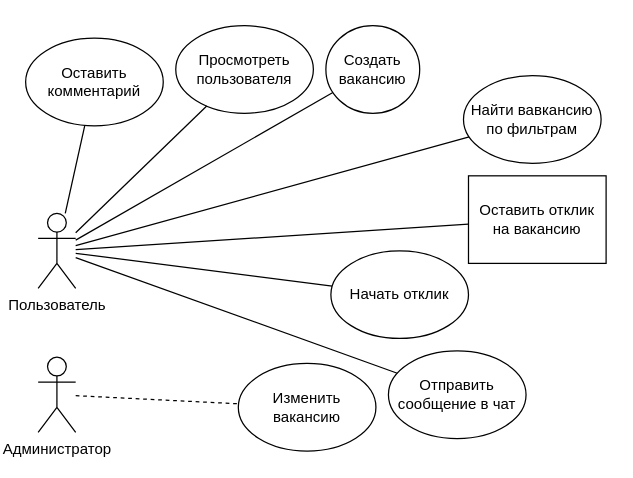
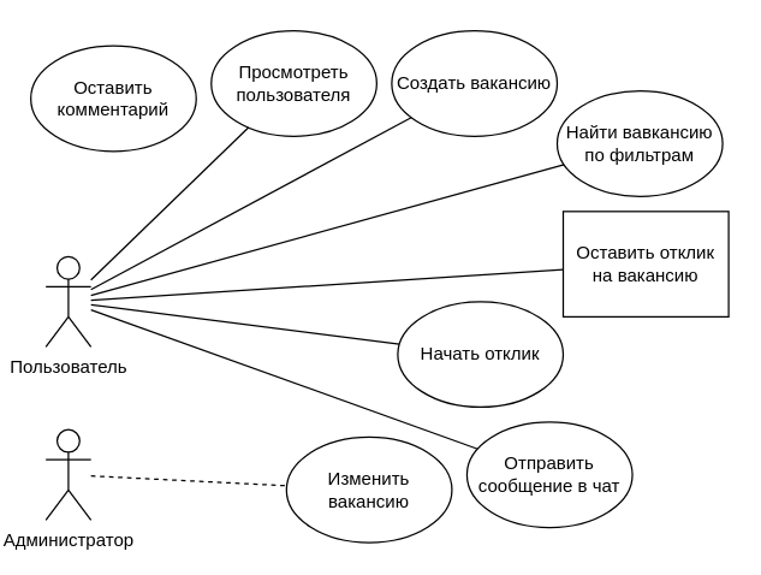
  <mxCell id="0" />
  <mxCell id="1" parent="0" />
  <mxCell id="2" value="Пользователь" style="shape=umlActor;verticalLabelPosition=bottom;verticalAlign=top;html=1;outlineConnect=0;" parent="1" vertex="1"><mxGeometry x="30" y="170" width="30" height="60" as="geometry" /></mxCell>
  <mxCell id="3" value="Отправить сообщение в чат" style="ellipse;whiteSpace=wrap;html=1;" parent="1" vertex="1"><mxGeometry x="310" y="280" width="110" height="70" as="geometry" /></mxCell>
  <mxCell id="4" value="Просмотреть пользователя" style="ellipse;whiteSpace=wrap;html=1;" parent="1" vertex="1"><mxGeometry x="140" y="20" width="110" height="70" as="geometry" /></mxCell>
  <mxCell id="5" value="" style="endArrow=none;html=1;" parent="1" source="2" target="4" edge="1"><mxGeometry width="50" height="50" relative="1" as="geometry"><mxPoint x="190" y="360" as="sourcePoint" /><mxPoint x="240" y="310" as="targetPoint" /></mxGeometry></mxCell>
  <mxCell id="6" value="" style="endArrow=none;html=1;" parent="1" source="2" target="3" edge="1"><mxGeometry width="50" height="50" relative="1" as="geometry"><mxPoint x="190" y="310" as="sourcePoint" /><mxPoint x="240" y="260" as="targetPoint" /></mxGeometry></mxCell>
  <mxCell id="7" value="Администратор" style="shape=umlActor;verticalLabelPosition=bottom;verticalAlign=top;html=1;outlineConnect=0;" parent="1" vertex="1"><mxGeometry x="30" y="285" width="30" height="60" as="geometry" /></mxCell>
  <mxCell id="8" style="edgeStyle=none;html=1;endArrow=none;endFill=0;dashed=1;" parent="1" source="7" target="19" edge="1"><mxGeometry relative="1" as="geometry"><mxPoint x="10" y="370" as="sourcePoint" /><Array as="points" /></mxGeometry></mxCell>
  <mxCell id="9" style="edgeStyle=none;html=1;endArrow=none;endFill=0;" parent="1" source="10" target="2" edge="1"><mxGeometry relative="1" as="geometry" /></mxCell>
  <mxCell id="10" value="Начать отклик" style="ellipse;whiteSpace=wrap;html=1;" parent="1" vertex="1"><mxGeometry x="264" y="200" width="110" height="70" as="geometry" /></mxCell>
  <mxCell id="11" value="Оставить комментарий" style="ellipse;whiteSpace=wrap;html=1;" parent="1" vertex="1"><mxGeometry x="20" y="30" width="110" height="70" as="geometry" /></mxCell>
- <mxCell id="12" value="" style="endArrow=none;html=1;" parent="1" source="2" target="11" edge="1"><mxGeometry width="50" height="50" relative="1" as="geometry"><mxPoint x="420" y="409.806" as="sourcePoint" /><mxPoint x="460.022" y="333.736" as="targetPoint" /></mxGeometry></mxCell>
- <mxCell id="13" value="Создать вакансию" style="ellipse;whiteSpace=wrap;html=1;" parent="1" vertex="1"><mxGeometry x="260" y="20" width="75" height="70" as="geometry" /></mxCell>
+ <mxCell id="13" value="Создать вакансию" style="ellipse;whiteSpace=wrap;html=1;" parent="1" vertex="1"><mxGeometry x="260" y="20" width="110" height="70" as="geometry" /></mxCell>
  <mxCell id="14" value="" style="endArrow=none;html=1;" parent="1" source="2" target="13" edge="1"><mxGeometry width="50" height="50" relative="1" as="geometry"><mxPoint x="330" y="329.806" as="sourcePoint" /><mxPoint x="370.022" y="253.736" as="targetPoint" /></mxGeometry></mxCell>
  <mxCell id="15" value="Найти вавкансию по фильтрам" style="ellipse;whiteSpace=wrap;html=1;" parent="1" vertex="1"><mxGeometry x="370" y="60" width="110" height="70" as="geometry" /></mxCell>
  <mxCell id="16" value="" style="endArrow=none;html=1;" parent="1" source="2" target="15" edge="1"><mxGeometry width="50" height="50" relative="1" as="geometry"><mxPoint x="450" y="399.806" as="sourcePoint" /><mxPoint x="490.022" y="323.736" as="targetPoint" /></mxGeometry></mxCell>
  <mxCell id="17" value="Оставить отклик на вакансию" style="whiteSpace=wrap;html=1;rounded=0;" parent="1" vertex="1"><mxGeometry x="374" y="140" width="110" height="70" as="geometry" /></mxCell>
  <mxCell id="18" value="" style="endArrow=none;html=1;" parent="1" source="2" target="17" edge="1"><mxGeometry width="50" height="50" relative="1" as="geometry"><mxPoint x="490" y="489.806" as="sourcePoint" /><mxPoint x="530.022" y="413.736" as="targetPoint" /></mxGeometry></mxCell>
  <mxCell id="19" value="Изменить вакансию" style="ellipse;whiteSpace=wrap;html=1;" parent="1" vertex="1"><mxGeometry x="190" y="290" width="110" height="70" as="geometry" /></mxCell>
